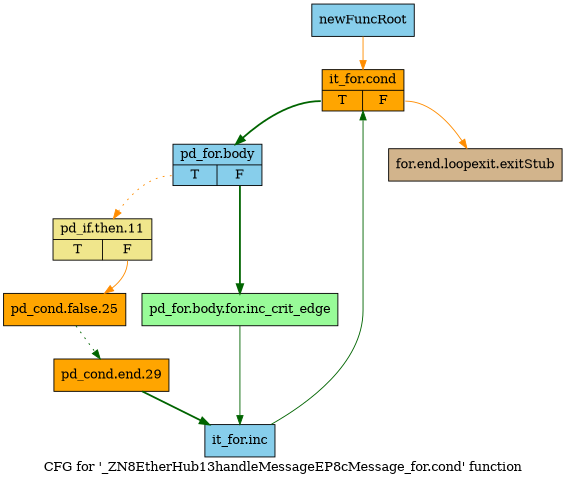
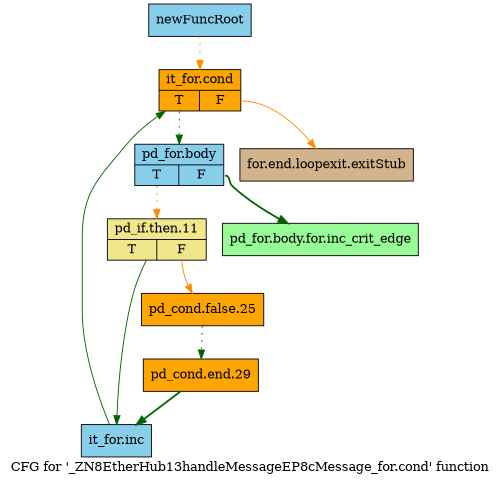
  digraph {
    label="CFG for '_ZN8EtherHub13handleMessageEP8cMessage_for.cond' function"
    node [fillcolor=skyblue shape=record style=filled]
    edge [color=darkgreen style=solid]
    n1 [label="{newFuncRoot}"]
    n2 [fillcolor=orange label="{it_for.cond|{<s0>T|<s1>F}}"]
    n3 [fillcolor=tan label="{for.end.loopexit.exitStub}"]
    n4 [label="{pd_for.body|{<s0>T|<s1>F}}"]
    n5 [fillcolor=khaki label="{pd_if.then.11|{<s0>T|<s1>F}}"]
    n6 [fillcolor=palegreen label="{pd_for.body.for.inc_crit_edge}"]
    n7 [fillcolor=orange label="{pd_cond.false.25}"]
    n8 [label="{it_for.inc}"]
    n9 [fillcolor=orange label="{pd_cond.end.29}"]
-   n1 -> n2 [color=darkorange]
+   n1 -> n2 [color=darkorange style=dotted]
    n2 -> n3 [color=darkorange tailport=s1]
-   n2 -> n4 [style=bold tailport=s0]
+   n2 -> n4 [style=dotted tailport=s0]
    n4 -> n5 [color=darkorange style=dotted tailport=s0]
    n4 -> n6 [style=bold tailport=s1]
    n5 -> n7 [color=darkorange tailport=s1]
-   n6 -> n8
+   n5 -> n8
    n7 -> n9 [style=dotted]
    n8 -> n2
    n9 -> n8 [style=bold]
  }
